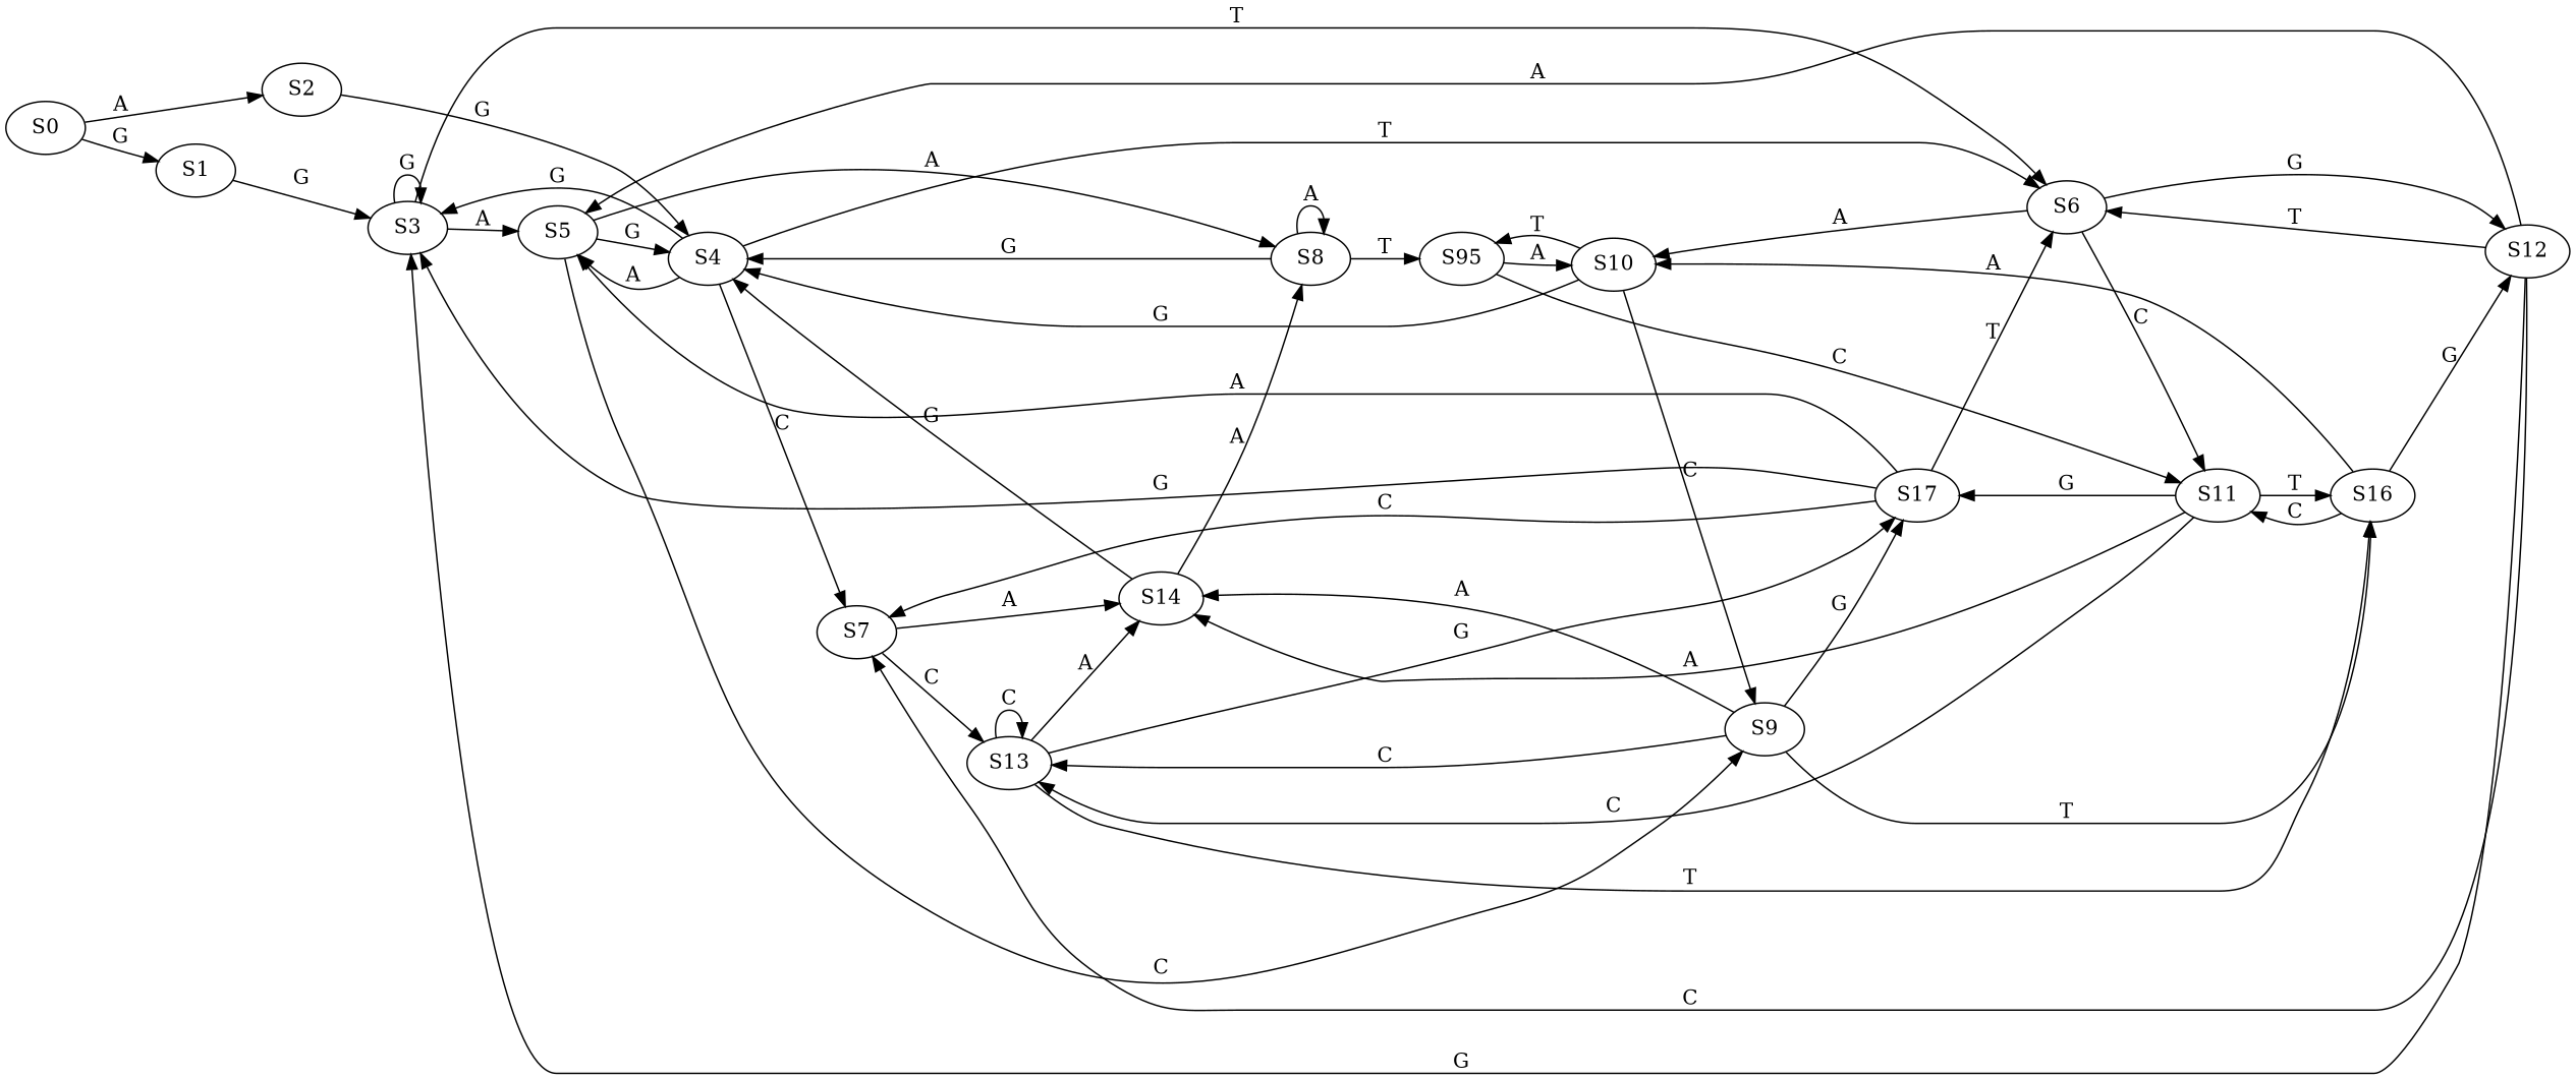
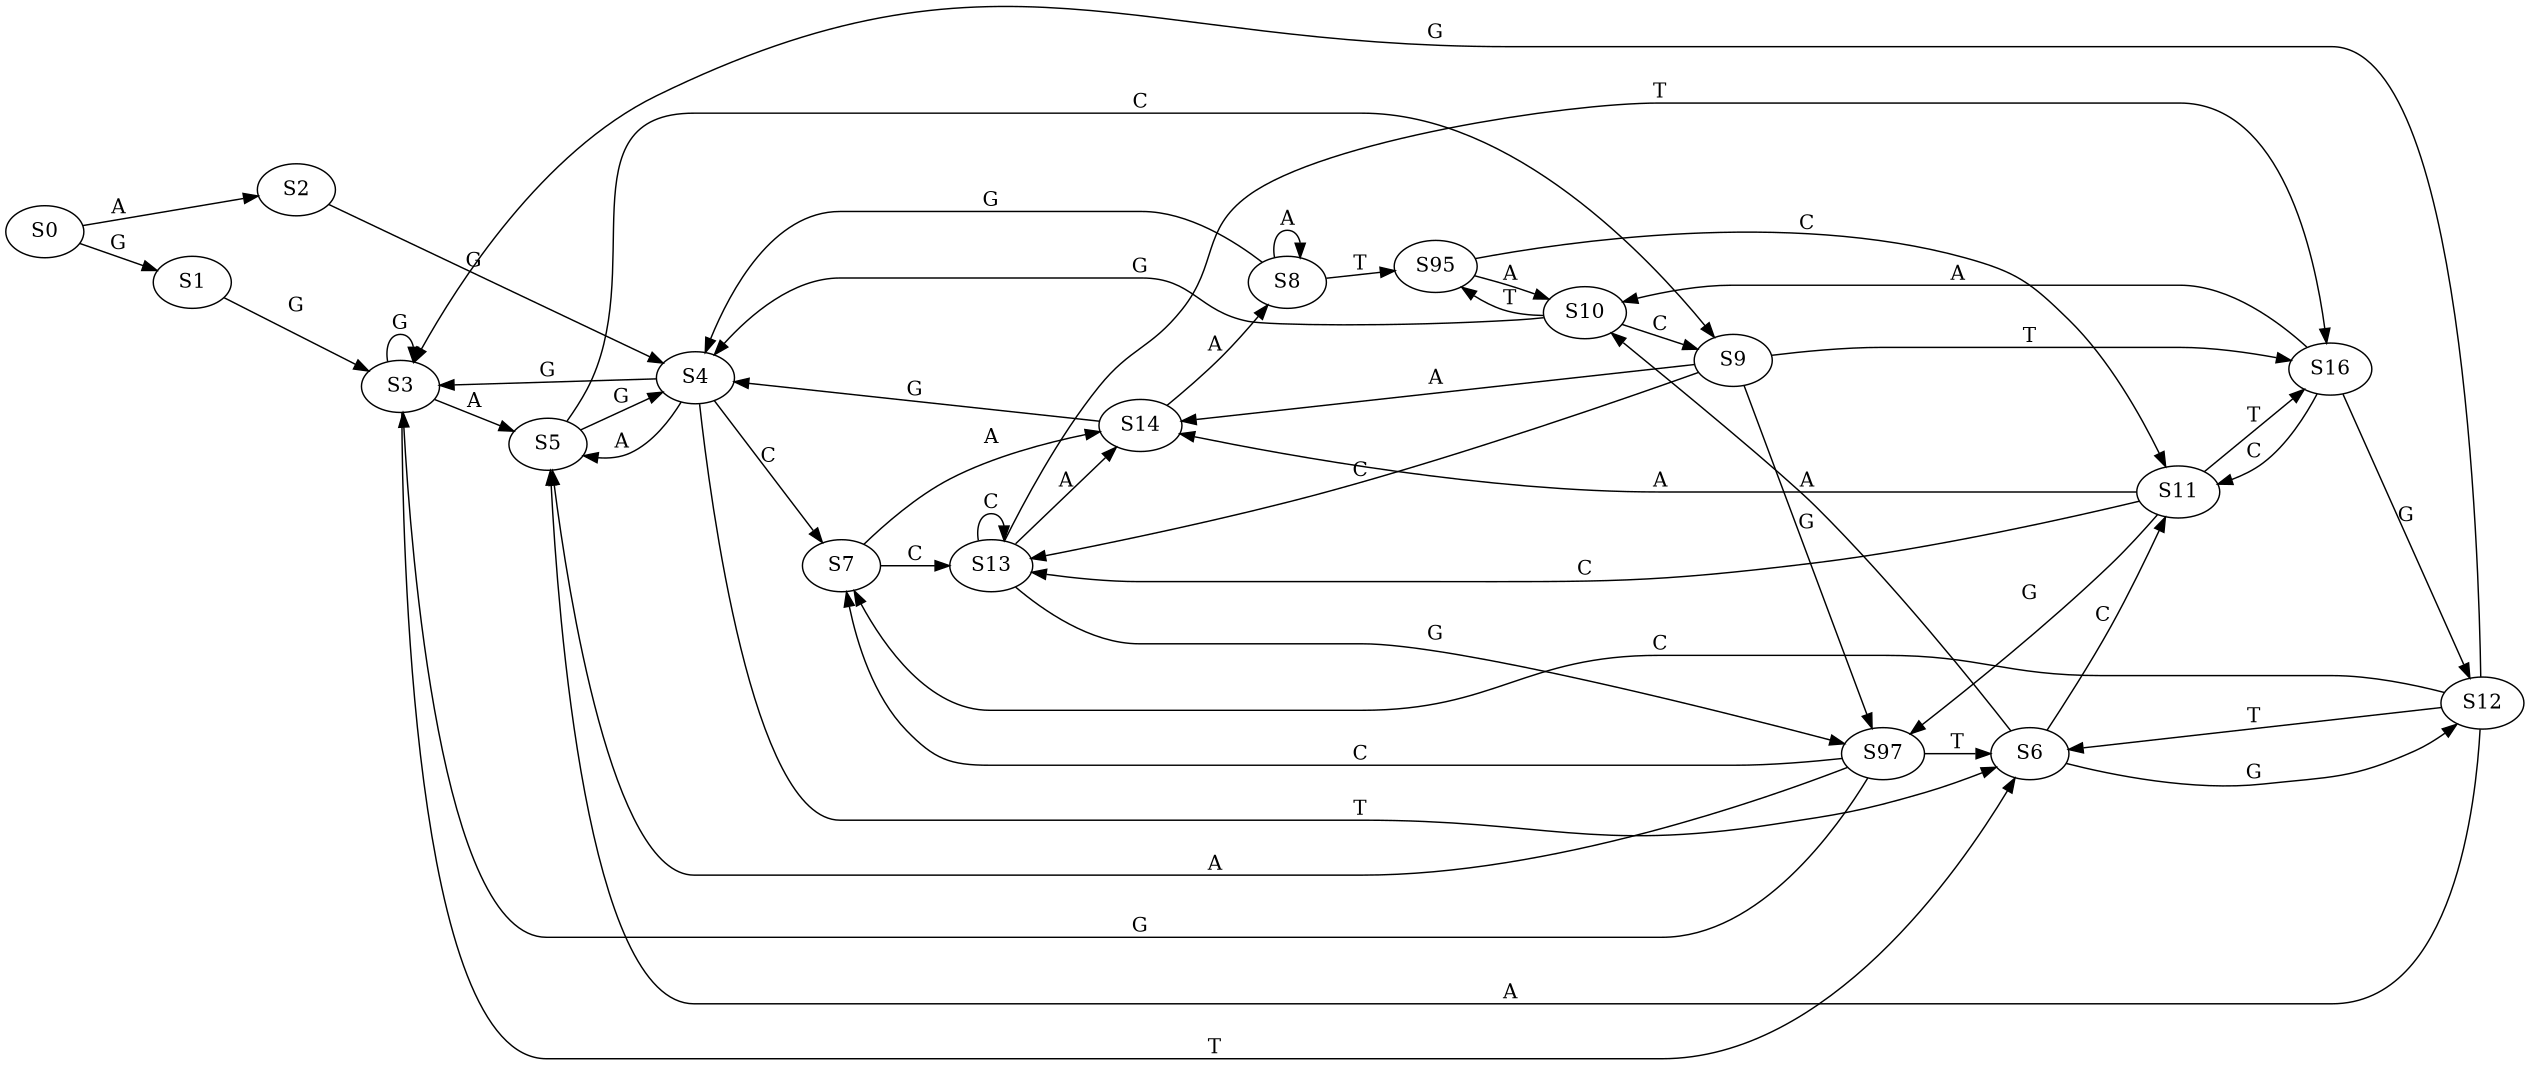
  strict digraph {
    rankdir=LR
    S0
    S1
    S2
    S3
    S4
    S5
    S6
    S7
    S8
    S9
    S10
    S11
    S12
    S13
    S14
    n16 [label=S95]
    S16
-   S17
+   S17 [label=S97]
    S0 -> S1 [label=G]
    S0 -> S2 [label=A]
    S1 -> S3 [label=G]
    S2 -> S4 [label=G]
    S3 -> S3 [label=G]
    S3 -> S5 [label=A]
    S3 -> S6 [label=T]
    S4 -> S3 [label=G]
    S4 -> S5 [label=A]
    S4 -> S6 [label=T]
    S4 -> S7 [label=C]
    S5 -> S4 [label=G]
-   S5 -> S8 [label=A]
    S5 -> S9 [label=C]
    S6 -> S10 [label=A]
    S6 -> S11 [label=C]
    S6 -> S12 [label=G]
    S7 -> S13 [label=C]
    S7 -> S14 [label=A]
    S8 -> S4 [label=G]
    S8 -> S8 [label=A]
    S8 -> n16 [label=T]
    S9 -> S13 [label=C]
    S9 -> S14 [label=A]
    S9 -> S16 [label=T]
    S9 -> S17 [label=G]
    S10 -> S4 [label=G]
    S10 -> S9 [label=C]
    S10 -> n16 [label=T]
    S11 -> S13 [label=C]
    S11 -> S14 [label=A]
    S11 -> S16 [label=T]
    S11 -> S17 [label=G]
    S12 -> S3 [label=G]
    S12 -> S5 [label=A]
    S12 -> S6 [label=T]
    S12 -> S7 [label=C]
    S13 -> S13 [label=C]
    S13 -> S14 [label=A]
    S13 -> S16 [label=T]
    S13 -> S17 [label=G]
    S14 -> S4 [label=G]
    S14 -> S8 [label=A]
    n16 -> S10 [label=A]
    n16 -> S11 [label=C]
    S16 -> S10 [label=A]
    S16 -> S11 [label=C]
    S16 -> S12 [label=G]
    S17 -> S3 [label=G]
    S17 -> S5 [label=A]
    S17 -> S6 [label=T]
    S17 -> S7 [label=C]
  }
